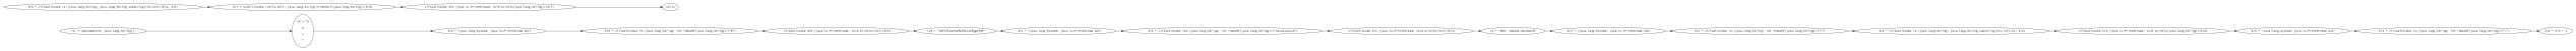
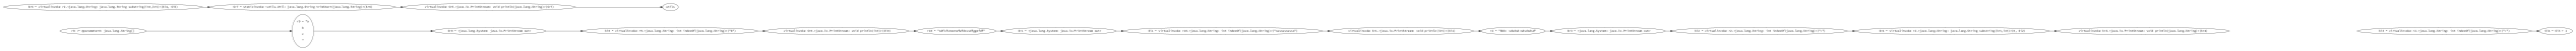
  digraph {
    fontname="Source Code Pro"
    rankdir=LR
    node [fontname="Source Code Pro"]
    edge [fontname="Source Code Pro"]
    "r8 := @parameter0: java.lang.String[]"
    "r9 = \"a\n\rb\n\rc\n\r\""
    "$r0 = <java.lang.System: java.io.PrintStream out>"
    "$i0 = virtualinvoke r9.<java.lang.String: int indexOf(java.lang.String)>(\"b\")"
    "virtualinvoke $r0.<java.io.PrintStream: void println(int)>($i0)"
    "r10 = \"sdfsfsteerwfwfdsvsdfggefdf\""
    "$r1 = <java.lang.System: java.io.PrintStream out>"
    "$i1 = virtualinvoke r10.<java.lang.String: int indexOf(java.lang.String)>(\"sssssssssss\")"
    "virtualinvoke $r1.<java.io.PrintStream: void println(int)>($i1)"
    "r2 = \"bbb: sdsdsd:sdsdsdsd\""
    "$r3 = <java.lang.System: java.io.PrintStream out>"
    "$i2 = virtualinvoke r2.<java.lang.String: int indexOf(java.lang.String)>(\":\")"
    "$r4 = virtualinvoke r2.<java.lang.String: java.lang.String substring(int,int)>(0, $i2)"
    "virtualinvoke $r3.<java.io.PrintStream: void println(java.lang.String)>($r4)"
-   "$r5 = <java.lang.System: java.io.PrintStream out>"
    "$i3 = virtualinvoke r2.<java.lang.String: int indexOf(java.lang.String)>(\":\")"
    "$i4 = $i3 + 1"
    "$r6 = virtualinvoke r2.<java.lang.String: java.lang.String substring(int,int)>($i4, $i5)"
    "$r7 = staticinvoke <utils.Util: java.lang.String trimStart(java.lang.String)>($r6)"
    "virtualinvoke $r5.<java.io.PrintStream: void println(java.lang.String)>($r7)"
    n21 [label=utils]
    "r8 := @parameter0: java.lang.String[]" -> "r9 = \"a\n\rb\n\rc\n\r\""
    "r9 = \"a\n\rb\n\rc\n\r\"" -> "$r0 = <java.lang.System: java.io.PrintStream out>"
    "$r0 = <java.lang.System: java.io.PrintStream out>" -> "$i0 = virtualinvoke r9.<java.lang.String: int indexOf(java.lang.String)>(\"b\")"
    "$i0 = virtualinvoke r9.<java.lang.String: int indexOf(java.lang.String)>(\"b\")" -> "virtualinvoke $r0.<java.io.PrintStream: void println(int)>($i0)"
    "virtualinvoke $r0.<java.io.PrintStream: void println(int)>($i0)" -> "r10 = \"sdfsfsteerwfwfdsvsdfggefdf\""
    "r10 = \"sdfsfsteerwfwfdsvsdfggefdf\"" -> "$r1 = <java.lang.System: java.io.PrintStream out>"
    "$r1 = <java.lang.System: java.io.PrintStream out>" -> "$i1 = virtualinvoke r10.<java.lang.String: int indexOf(java.lang.String)>(\"sssssssssss\")"
    "$i1 = virtualinvoke r10.<java.lang.String: int indexOf(java.lang.String)>(\"sssssssssss\")" -> "virtualinvoke $r1.<java.io.PrintStream: void println(int)>($i1)"
    "virtualinvoke $r1.<java.io.PrintStream: void println(int)>($i1)" -> "r2 = \"bbb: sdsdsd:sdsdsdsd\""
    "r2 = \"bbb: sdsdsd:sdsdsdsd\"" -> "$r3 = <java.lang.System: java.io.PrintStream out>"
    "$r3 = <java.lang.System: java.io.PrintStream out>" -> "$i2 = virtualinvoke r2.<java.lang.String: int indexOf(java.lang.String)>(\":\")"
    "$i2 = virtualinvoke r2.<java.lang.String: int indexOf(java.lang.String)>(\":\")" -> "$r4 = virtualinvoke r2.<java.lang.String: java.lang.String substring(int,int)>(0, $i2)"
    "$r4 = virtualinvoke r2.<java.lang.String: java.lang.String substring(int,int)>(0, $i2)" -> "virtualinvoke $r3.<java.io.PrintStream: void println(java.lang.String)>($r4)"
-   "virtualinvoke $r3.<java.io.PrintStream: void println(java.lang.String)>($r4)" -> "$r5 = <java.lang.System: java.io.PrintStream out>"
-   "$r5 = <java.lang.System: java.io.PrintStream out>" -> "$i3 = virtualinvoke r2.<java.lang.String: int indexOf(java.lang.String)>(\":\")"
    "$i3 = virtualinvoke r2.<java.lang.String: int indexOf(java.lang.String)>(\":\")" -> "$i4 = $i3 + 1"
    "$r6 = virtualinvoke r2.<java.lang.String: java.lang.String substring(int,int)>($i4, $i5)" -> "$r7 = staticinvoke <utils.Util: java.lang.String trimStart(java.lang.String)>($r6)"
    "$r7 = staticinvoke <utils.Util: java.lang.String trimStart(java.lang.String)>($r6)" -> "virtualinvoke $r5.<java.io.PrintStream: void println(java.lang.String)>($r7)"
    "virtualinvoke $r5.<java.io.PrintStream: void println(java.lang.String)>($r7)" -> n21
  }
